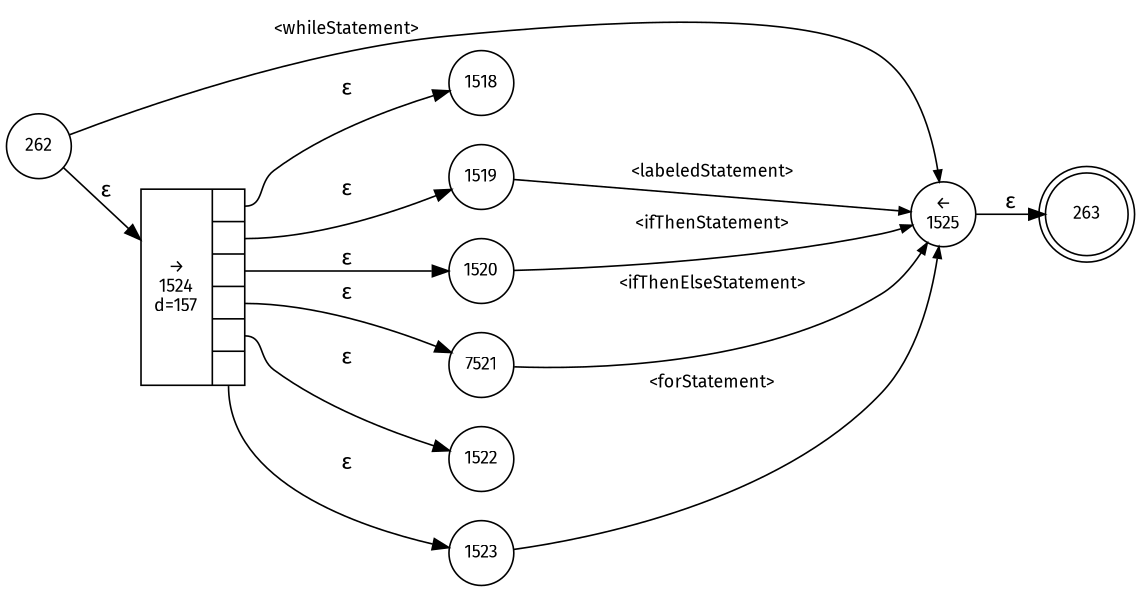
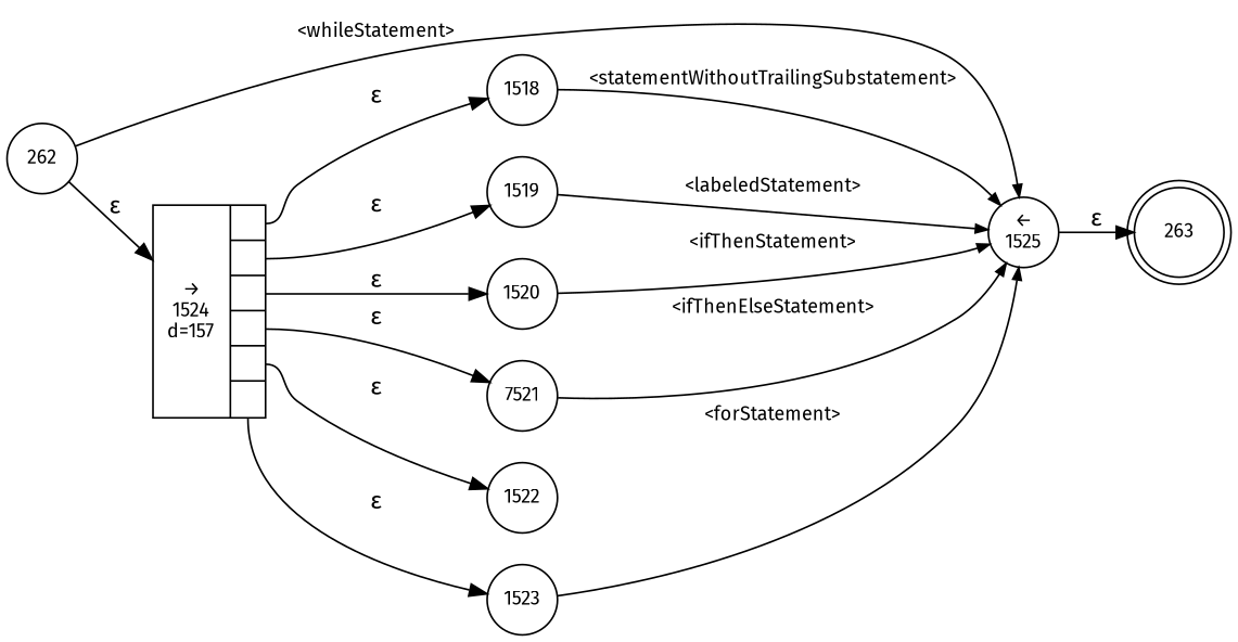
  digraph {
    fontname="Fira Sans"
    rankdir=LR
    node [fixedsize=true fontname="Fira Sans" fontsize=11 shape=circle peripheries=1]
    edge [fontname="Fira Sans"]
    n1 [label=263 shape=doublecircle width=.6 peripheries=""]
    n2 [label=1520 width=.55]
    n3 [label="&larr;\n1525" width=.55]
    n4 [label=7521 width=.55]
    n5 [label=1522 width=.55]
    n6 [label=1523 width=.55]
    n7 [fixedsize=false label="{&rarr;\n1524\nd=157|{<p0>|<p1>|<p2>|<p3>|<p4>|<p5>}}" shape=record]
    n8 [label=1518 width=.55]
    n9 [label=1519 width=.55]
    n10 [label=262 width=.55]
    n2 -> n3 [arrowhead=normal arrowsize=.7 fontsize=11 label="<ifThenStatement>"]
    n3 -> n1 [label="&epsilon;"]
    n4 -> n3 [arrowhead=normal arrowsize=.7 fontsize=11 label="<ifThenElseStatement>"]
    n6 -> n3 [arrowhead=normal arrowsize=.7 fontsize=11 label="<forStatement>"]
    n7 -> n2 [label="&epsilon;" tailport=p2]
    n7 -> n4 [label="&epsilon;" tailport=p3]
    n7 -> n5 [label="&epsilon;" tailport=p4]
    n7 -> n6 [label="&epsilon;" tailport=p5]
    n7 -> n8 [label="&epsilon;" tailport=p0]
    n7 -> n9 [label="&epsilon;" tailport=p1]
+   n8 -> n3 [arrowhead=normal arrowsize=.7 fontsize=11 label="<statementWithoutTrailingSubstatement>"]
    n9 -> n3 [arrowhead=normal arrowsize=.7 fontsize=11 label="<labeledStatement>"]
    n10 -> n3 [arrowhead=normal arrowsize=.7 fontsize=11 label="<whileStatement>"]
    n10 -> n7 [label="&epsilon;"]
  }
